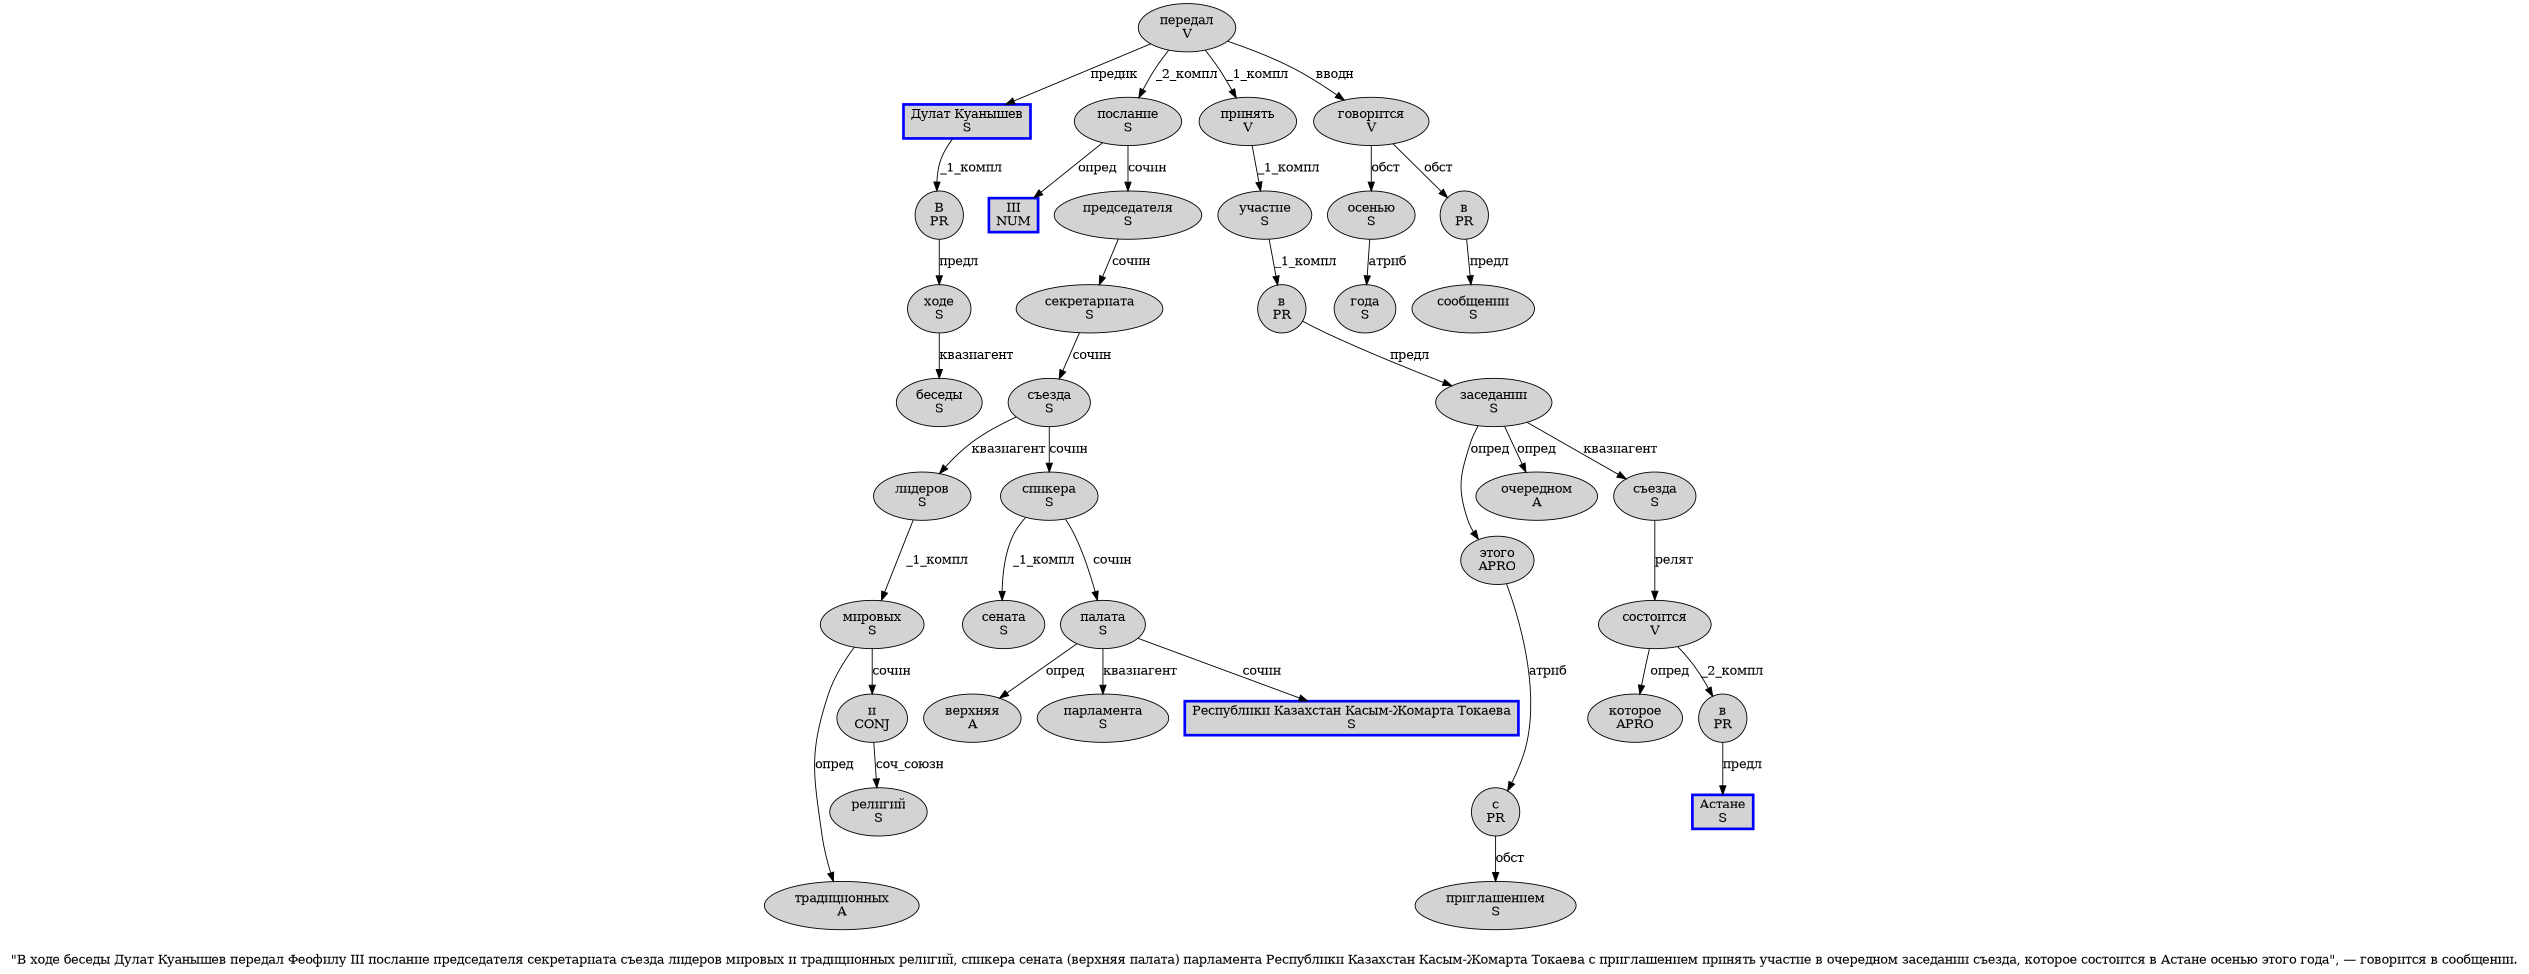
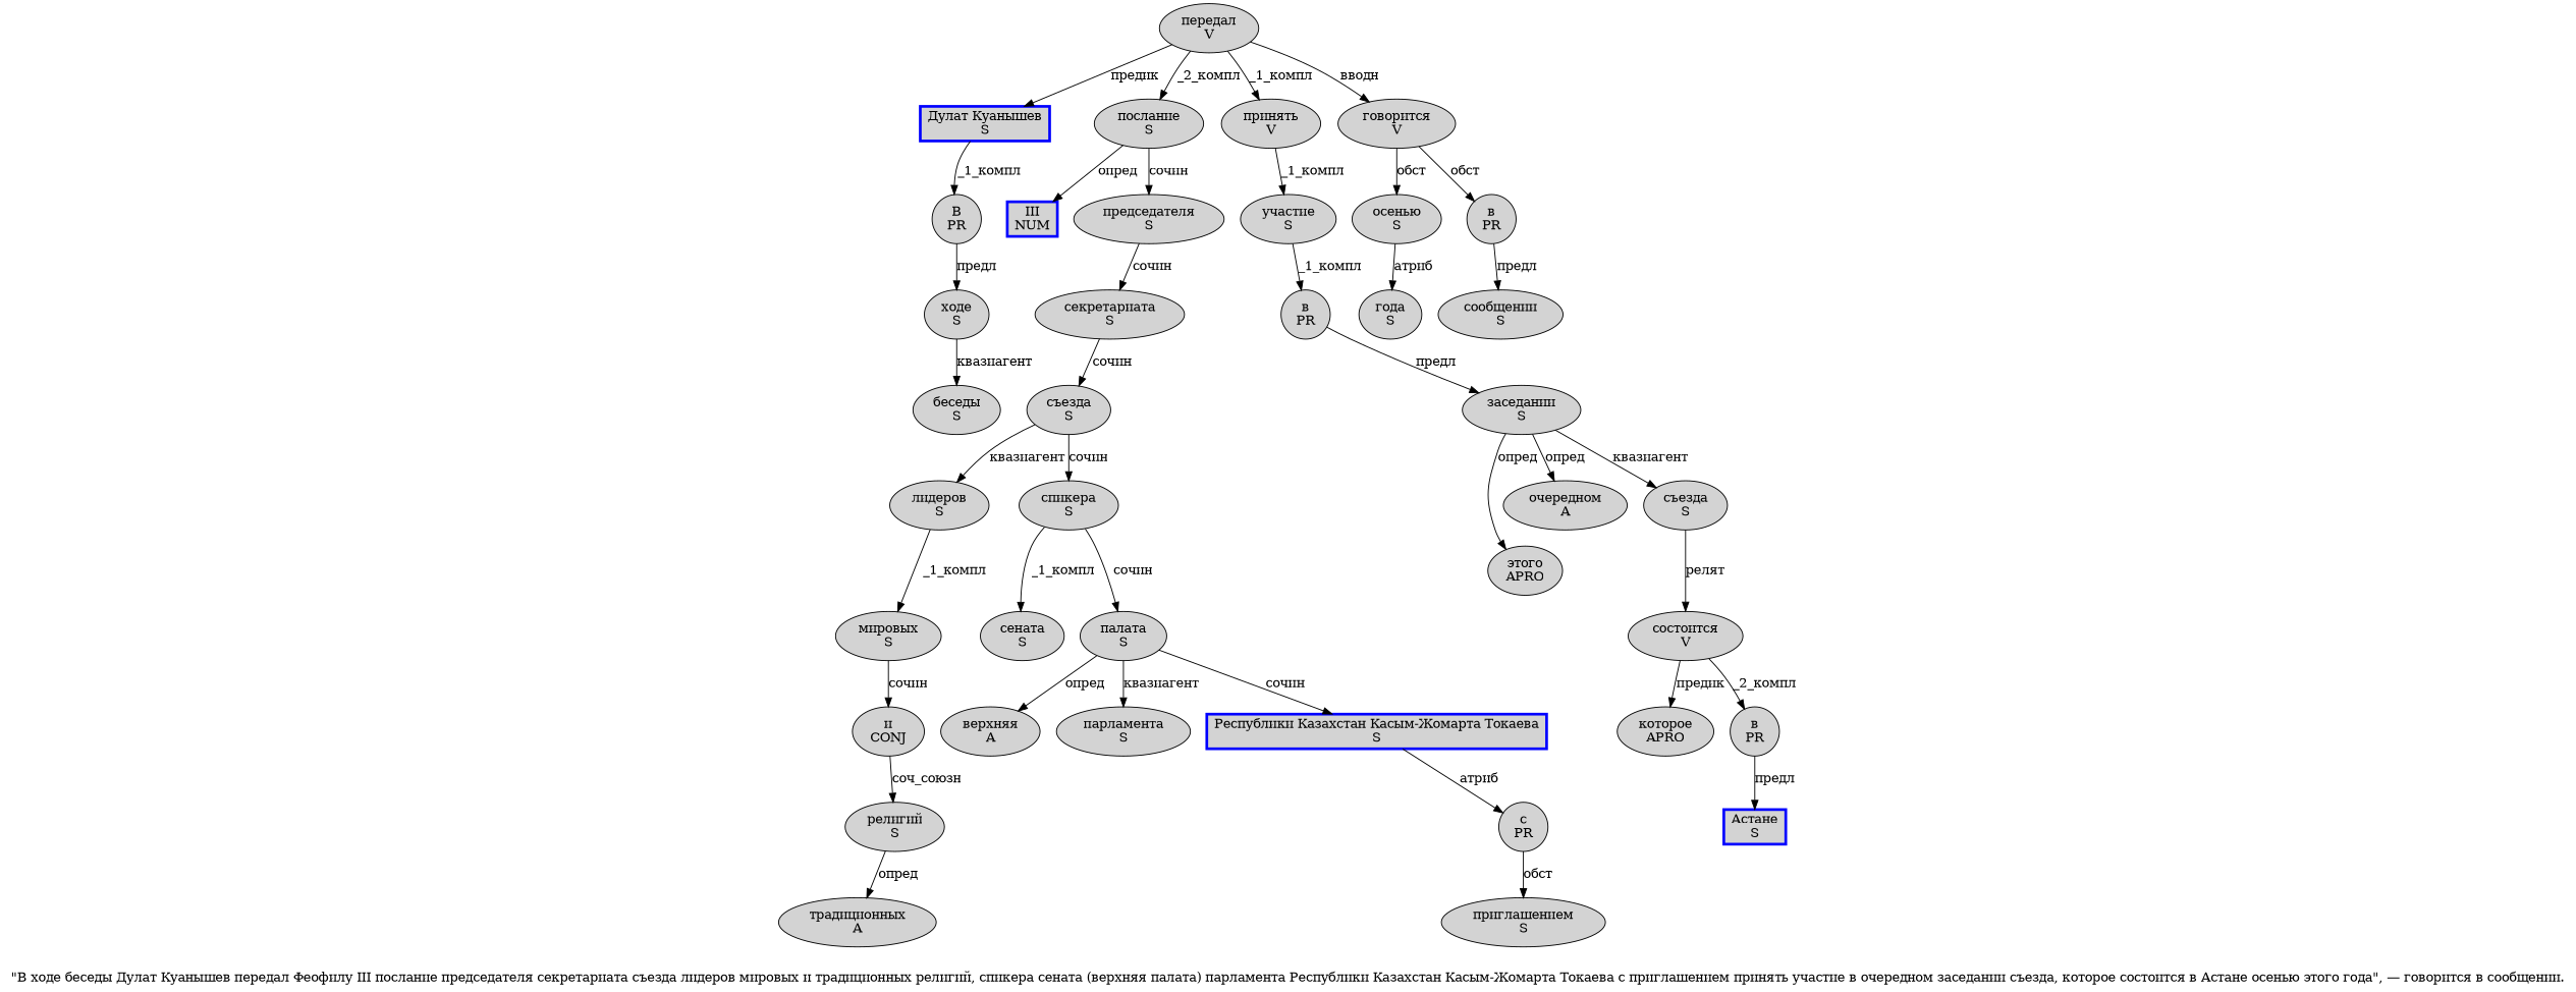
  digraph {
    label="\"В ходе беседы Дулат Куанышев передал Феофилу III послание председателя секретариата съезда лидеров мировых и традиционных религий, спикера сената (верхняя палата) парламента Республики Казахстан Касым-Жомарта Токаева с приглашением принять участие в очередном заседании съезда, которое состоится в Астане осенью этого года\", — говорится в сообщении."
    node [fillcolor=lightgray penwidth=1 shape=ellipse style=filled]
    n1 [label="В\nPR"]
    n2 [label="ходе\nS"]
    n3 [label="беседы\nS"]
    n4 [color=blue label="Дулат Куанышев\nS" penwidth=3 shape=box]
    n5 [label="передал\nV"]
    n6 [label="послание\nS"]
    n7 [label="принять\nV"]
    n8 [label="говорится\nV"]
    n9 [color=blue label="III\nNUM" penwidth=3 shape=box]
    n10 [label="председателя\nS"]
    n11 [label="участие\nS"]
    n12 [label="осенью\nS"]
    n13 [label="в\nPR"]
    n14 [label="секретариата\nS"]
    n15 [label="съезда\nS"]
    n16 [label="лидеров\nS"]
    n17 [label="спикера\nS"]
    n18 [label="мировых\nS"]
    n19 [label="сената\nS"]
    n20 [label="палата\nS"]
    n21 [label="и\nCONJ"]
    n22 [label="религий\nS"]
    n23 [label="традиционных\nA"]
    n24 [label="верхняя\nA"]
    n25 [label="парламента\nS"]
    n26 [color=blue label="Республики Казахстан Касым-Жомарта Токаева\nS" penwidth=3 shape=box]
    n27 [label="с\nPR"]
    n28 [label="приглашением\nS"]
    n29 [label="в\nPR"]
    n30 [label="заседании\nS"]
    n31 [label="очередном\nA"]
    n32 [label="съезда\nS"]
    n33 [label="этого\nAPRO"]
    n34 [label="состоится\nV"]
    n35 [label="которое\nAPRO"]
    n36 [label="в\nPR"]
    n37 [color=blue label="Астане\nS" penwidth=3 shape=box]
    n38 [label="года\nS"]
    n39 [label="сообщении\nS"]
    n1 -> n2 [label="предл"]
    n2 -> n3 [label="квазиагент"]
    n4 -> n1 [label="_1_компл"]
    n5 -> n4 [label="предик"]
    n5 -> n6 [label="_2_компл"]
    n5 -> n7 [label="_1_компл"]
    n5 -> n8 [label="вводн"]
    n6 -> n9 [label="опред"]
    n6 -> n10 [label="сочин"]
    n7 -> n11 [label="_1_компл"]
    n8 -> n12 [label="обст"]
    n8 -> n13 [label="обст"]
    n10 -> n14 [label="сочин"]
    n11 -> n29 [label="_1_компл"]
    n12 -> n38 [label="атриб"]
    n13 -> n39 [label="предл"]
    n14 -> n15 [label="сочин"]
    n15 -> n16 [label="квазиагент"]
    n15 -> n17 [label="сочин"]
    n16 -> n18 [label="_1_компл"]
    n17 -> n19 [label="_1_компл"]
    n17 -> n20 [label="сочин"]
    n18 -> n21 [label="сочин"]
    n20 -> n24 [label="опред"]
    n20 -> n25 [label="квазиагент"]
    n20 -> n26 [label="сочин"]
    n21 -> n22 [label="соч_союзн"]
-   n18 -> n23 [label="опред"]
-   n33 -> n27 [label="атриб"]
+   n22 -> n23 [label="опред"]
+   n26 -> n27 [label="атриб"]
    n27 -> n28 [label="обст"]
    n29 -> n30 [label="предл"]
    n30 -> n31 [label="опред"]
    n30 -> n32 [label="квазиагент"]
    n30 -> n33 [label="опред"]
    n32 -> n34 [label="релят"]
-   n34 -> n35 [label="опред"]
+   n34 -> n35 [label="предик"]
    n34 -> n36 [label="_2_компл"]
    n36 -> n37 [label="предл"]
  }
